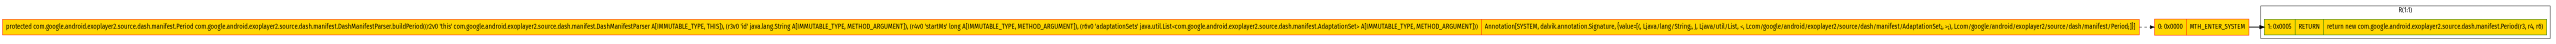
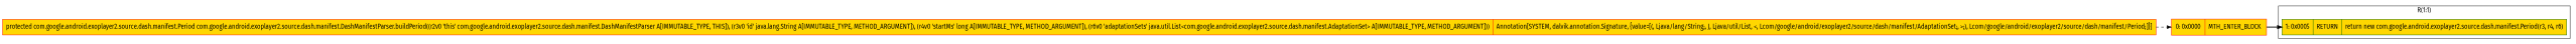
  digraph {
    rankdir=LR
    fontname="Fira Sans"
    node [color=red shape=record style=filled fillcolor=gold fontname="Fira Sans"]
    edge [fontname="Fira Sans"]
    n1 [color=darkgreen label="{1\:\ 0x0005|RETURN\l|return new com.google.android.exoplayer2.source.dash.manifest.Period(r3, r4, r6)\l}"]
-   n2 [label="{0\:\ 0x0000|MTH_ENTER_SYSTEM\l}"]
+   n2 [label="{0\:\ 0x0000|MTH_ENTER_BLOCK\l}"]
    n3 [label="{protected com.google.android.exoplayer2.source.dash.manifest.Period com.google.android.exoplayer2.source.dash.manifest.DashManifestParser.buildPeriod((r2v0 'this' com.google.android.exoplayer2.source.dash.manifest.DashManifestParser A[IMMUTABLE_TYPE, THIS]), (r3v0 'id' java.lang.String A[IMMUTABLE_TYPE, METHOD_ARGUMENT]), (r4v0 'startMs' long A[IMMUTABLE_TYPE, METHOD_ARGUMENT]), (r6v0 'adaptationSets' java.util.List\<com.google.android.exoplayer2.source.dash.manifest.AdaptationSet\> A[IMMUTABLE_TYPE, METHOD_ARGUMENT]))  | Annotation[SYSTEM, dalvik.annotation.Signature, \{value=[(, Ljava\/lang\/String;, J, Ljava\/util\/List, \<, Lcom\/google\/android\/exoplayer2\/source\/dash\/manifest\/AdaptationSet;, \>;), Lcom\/google\/android\/exoplayer2\/source\/dash\/manifest\/Period;]\}]\l}"]
    subgraph cluster_1 {
      label="R(1:1)"
      n1
    }
    n2 -> n1 [style=bold]
    n3 -> n2 [style=dashed]
  }
